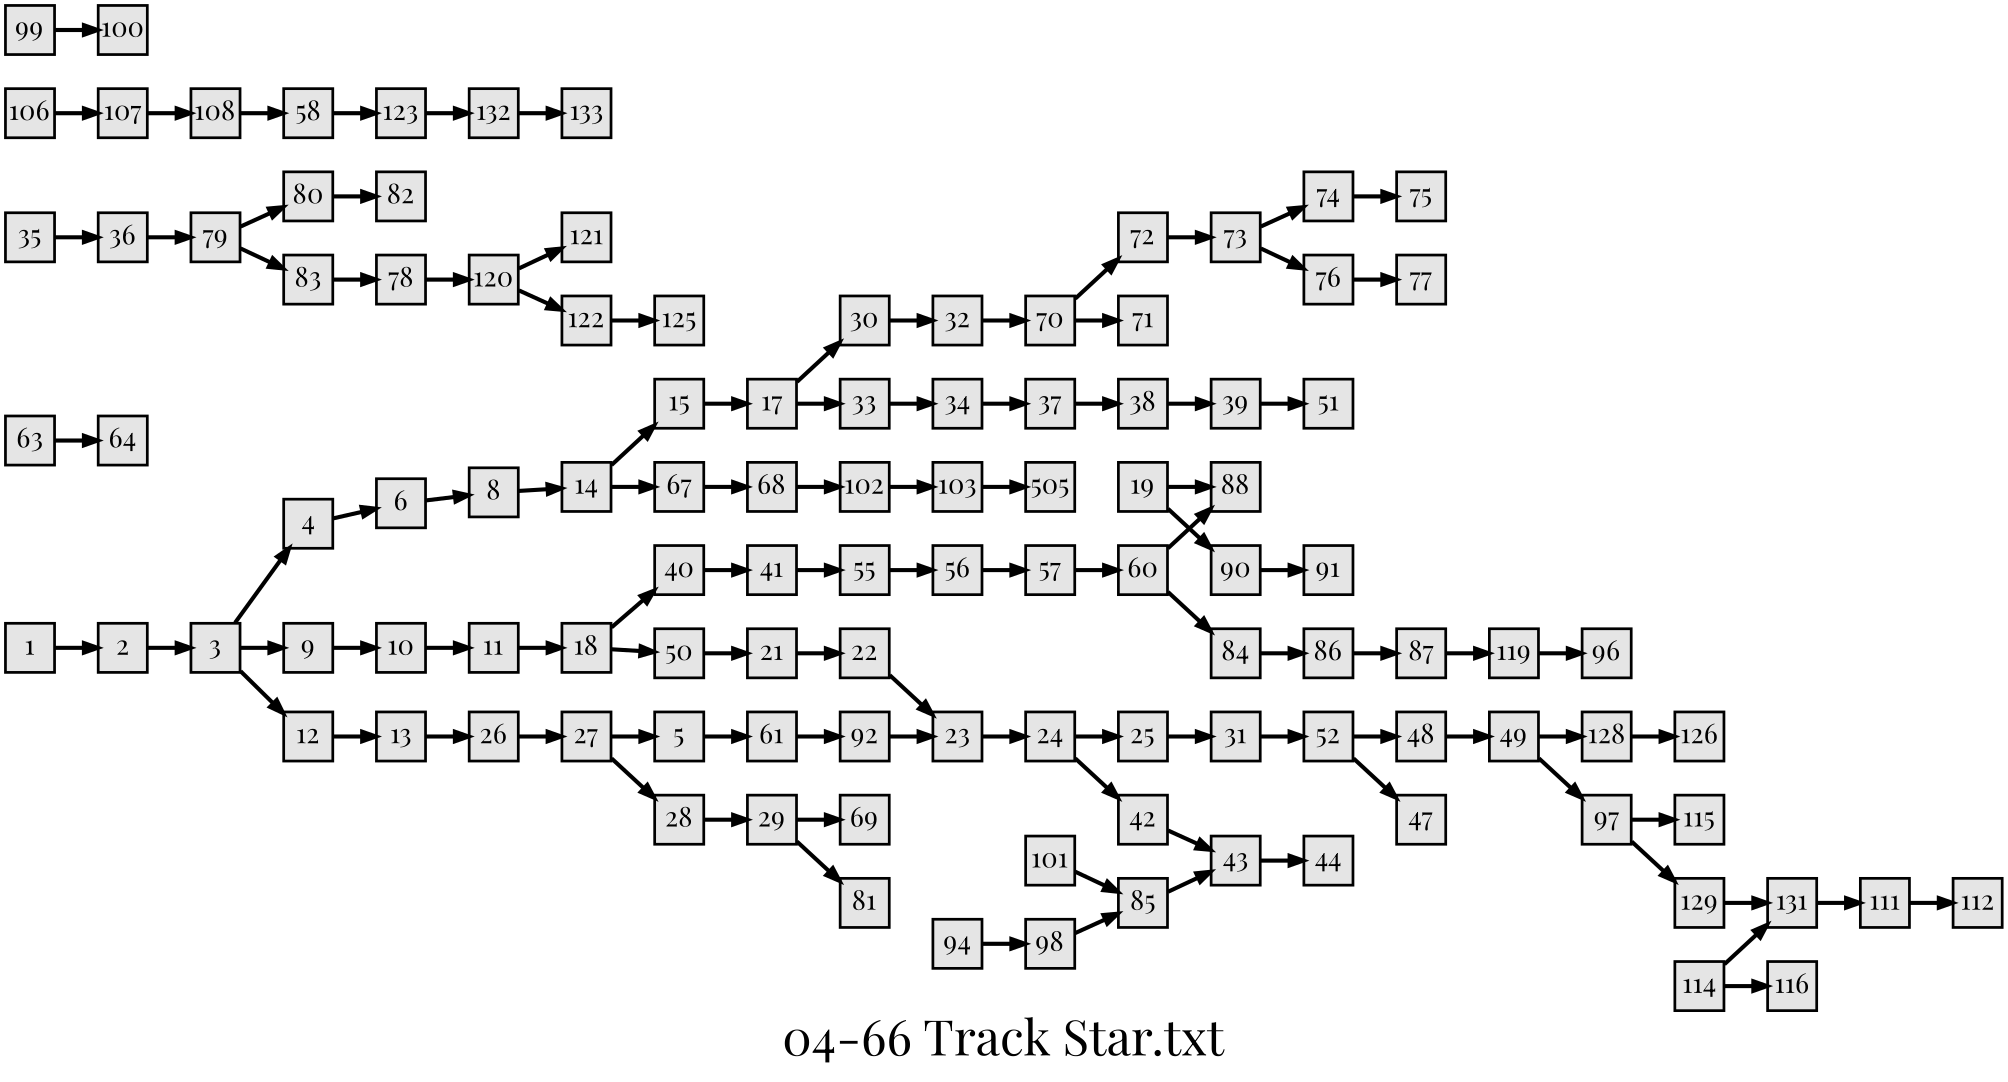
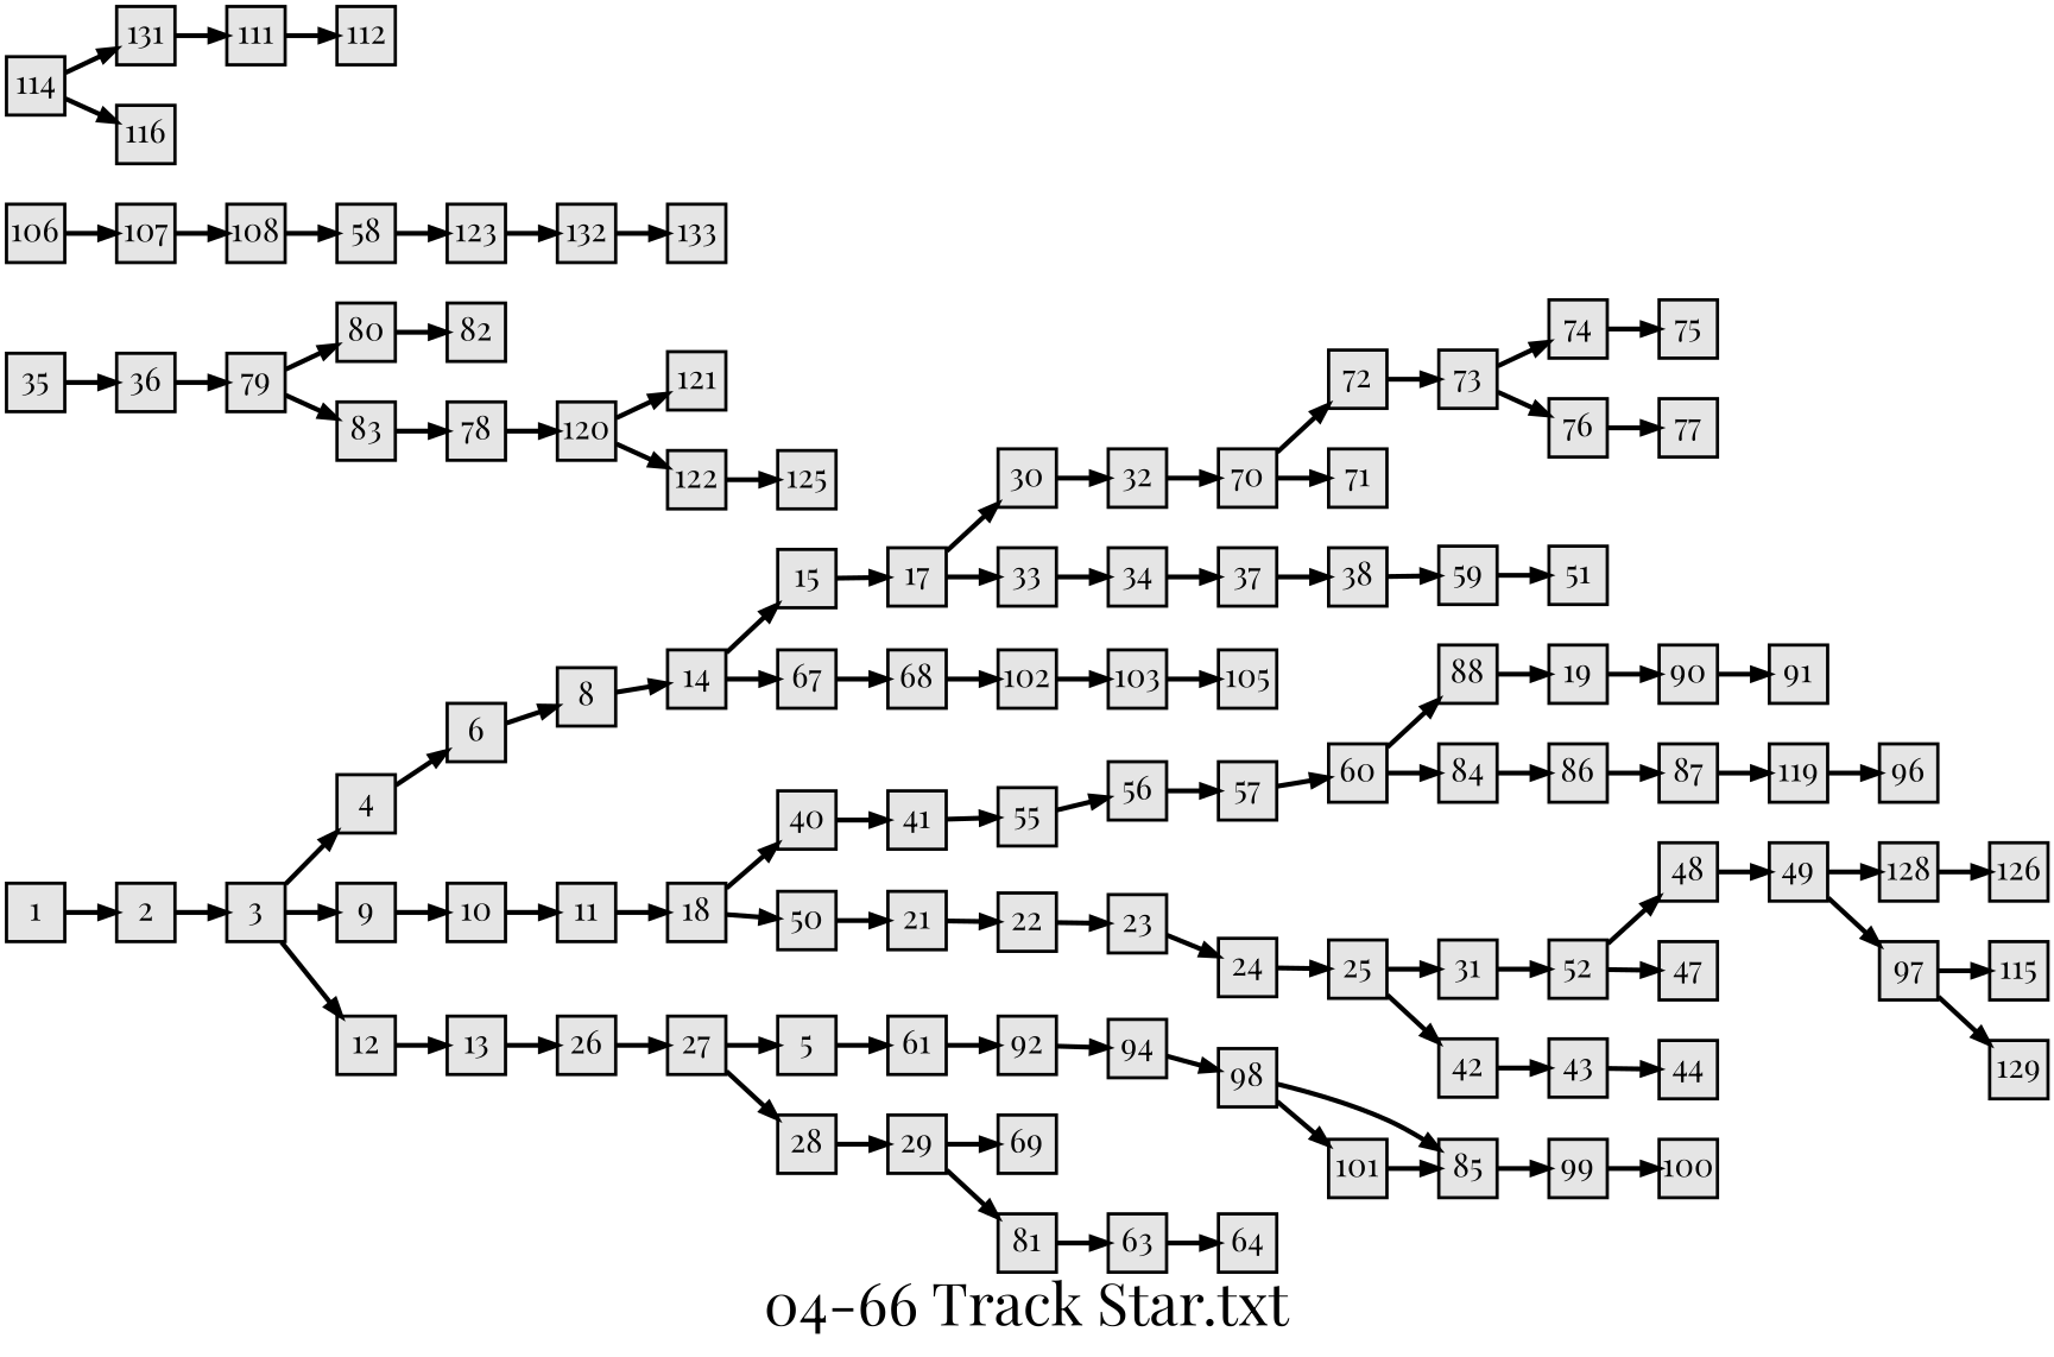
  digraph {
    fontname="Playfair Display"
    fontsize=36
    label="04-66 Track Star.txt"
    nodesep=0.35
    ordering=out
    rankdir=LR
    ranksep=0.45
    node [fillcolor=grey90 fixedsize=true fontname="Playfair Display" fontsize=20 labelfloat=true margin="0,0" penwidth=2 regular=true shape=rect style=filled]
    edge [fontname="Playfair Display" fontsize=12 labelfloat=true penwidth=3]
    1
    2
    3
    4
    9
    12
    6
    10
    13
    8
    11
    26
    14
    5
    61
    92
    94
    15
    67
    17
    68
    18
    40
    n24 [label=50]
    41
    21
    27
    28
    30
    33
    102
    32
    34
    70
    37
    55
    22
    23
    24
    25
    31
    42
    52
    43
    48
    47
    44
    29
    69
    81
    63
    64
    72
    71
    73
    49
    74
    76
    35
    36
    38
    79
-   39
+   39 [label=59]
    80
    83
    82
    78
    51
    56
    57
    128
    97
    126
    60
    88
    84
    n77 [label=19]
    86
    58
    123
    132
    133
    90
    87
    98
    103
-   105 [label=505]
+   105
    75
    77
    120
    121
    122
    125
    119
    85
    99
    100
    96
    91
    101
    106
    107
    108
    115
    129
    131
    111
    112
    114
    116
    1 -> 2
    2 -> 3
    3 -> 4
    3 -> 9
    3 -> 12
    4 -> 6
    9 -> 10
    12 -> 13
    6 -> 8
    10 -> 11
    13 -> 26
    8 -> 14
    11 -> 18
    26 -> 27
    14 -> 15
    14 -> 67
    5 -> 61
    61 -> 92
-   92 -> 23
+   92 -> 94
    94 -> 98
    15 -> 17
    67 -> 68
    17 -> 30
    17 -> 33
    68 -> 102
    18 -> 40
    18 -> n24
    40 -> 41
    n24 -> 21
    41 -> 55
    21 -> 22
    27 -> 5
    27 -> 28
    28 -> 29
    30 -> 32
    33 -> 34
    102 -> 103
    32 -> 70
    34 -> 37
    70 -> 72
    70 -> 71
    37 -> 38
    55 -> 56
    22 -> 23
    23 -> 24
    24 -> 25
    25 -> 31
-   24 -> 42
+   25 -> 42
    31 -> 52
    42 -> 43
    52 -> 48
    52 -> 47
    43 -> 44
    48 -> 49
    29 -> 69
    29 -> 81
+   81 -> 63
    63 -> 64
    72 -> 73
    73 -> 74
    73 -> 76
    49 -> 128
    49 -> 97
    74 -> 75
    76 -> 77
    35 -> 36
    36 -> 79
    38 -> 39
    79 -> 80
    79 -> 83
    39 -> 51
    80 -> 82
    83 -> 78
    78 -> 120
    56 -> 57
    57 -> 60
    128 -> 126
    97 -> 115
    97 -> 129
    60 -> 88
    60 -> 84
-   n77 -> 88
+   88 -> n77
    84 -> 86
    n77 -> 90
    86 -> 87
    58 -> 123
    123 -> 132
    132 -> 133
    90 -> 91
    87 -> 119
    98 -> 85
+   98 -> 101
    103 -> 105
    120 -> 121
    120 -> 122
    122 -> 125
    119 -> 96
-   85 -> 43
+   85 -> 99
    99 -> 100
    101 -> 85
    106 -> 107
    107 -> 108
    108 -> 58
-   129 -> 131
    131 -> 111
    111 -> 112
    114 -> 131
    114 -> 116
  }
